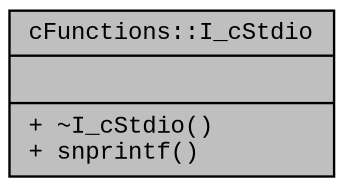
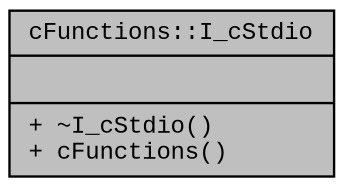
  digraph {
    fontname="Liberation Mono"
-   n1 [color=black fillcolor=grey75 fontcolor=black fontname="Liberation Mono" fontsize=10 height=0.2 label="{cFunctions::I_cStdio\n||+ ~I_cStdio()\l+ snprintf()\l}" shape=record style=filled width=0.4]
+   n1 [color=black fillcolor=grey75 fontcolor=black fontname="Liberation Mono" fontsize=10 height=0.2 label="{cFunctions::I_cStdio\n||+ ~I_cStdio()\l+ cFunctions()\l}" shape=record style=filled width=0.4]
  }
